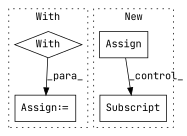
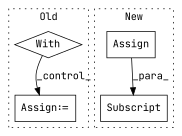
  digraph {
    fontname="JetBrains Mono"
    node [fontname="JetBrains Mono" shape=box]
    edge [fontname="JetBrains Mono"]
    n1 [a=39 l="5,32" label=With s="14808,14819" shape=diamond]
    n2 [a=68 l=3 label="Assign:=" s=14865]
    n3 [a=80 l=23 label=Assign s=14167]
    n4 [a=63 l="33,0" label=Subscript s="14158,0"]
    subgraph cluster_1 {
-     label=With
+     label=Old
      style=dotted
      n1
      n2
    }
    subgraph cluster_2 {
      label=New
      style=dotted
      n3
      n4
    }
-   n1 -> n2 [label=_para_]
-   n3 -> n4 [label=_control_]
+   n1 -> n2 [label=_control_]
+   n3 -> n4 [label=_para_]
  }
